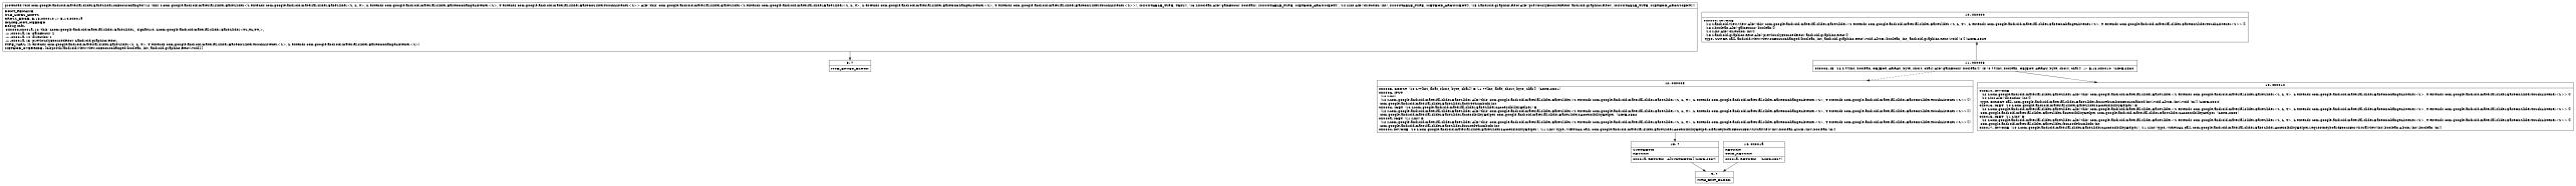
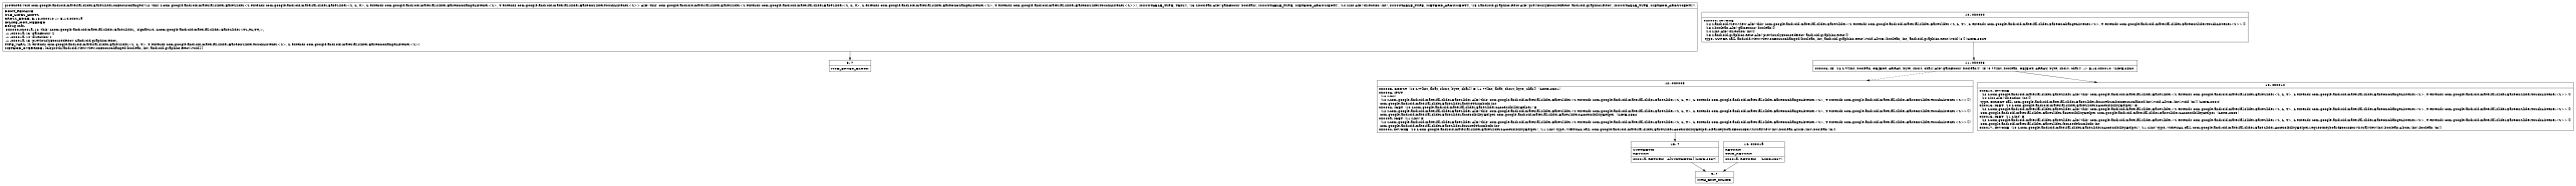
  digraph {
    node [shape=record]
    n1 [label="{8\:\ ?|MTH_ENTER_BLOCK\l}"]
    n2 [label="{10\:\ 0x0000|0x0000: INVOKE  \l  (r2 I:android.view.View A[D('this' com.google.android.material.slider.BaseSlider\<S extends com.google.android.material.slider.BaseSlider\<S, L, T\>, L extends com.google.android.material.slider.BaseOnChangeListener\<S\>, T extends com.google.android.material.slider.BaseOnSliderTouchListener\<S\>\>)])\l  (r3 I:boolean A[D('gainFocus' boolean)])\l  (r4 I:int A[D('direction' int)])\l  (r5 I:android.graphics.Rect A[D('previouslyFocusedRect' android.graphics.Rect)])\l type: SUPER call: android.view.View.onFocusChanged(boolean, int, android.graphics.Rect):void A[MD:(boolean, int, android.graphics.Rect):void (c)] (LINE:2529)\l}"]
    n3 [label="{11\:\ 0x0003|0x0003: IF  (r3 I:??[int, boolean, OBJECT, ARRAY, byte, short, char] A[D('gainFocus' boolean)]) != (0 ??[int, boolean, OBJECT, ARRAY, byte, short, char])  \-\> B:13:0x0010  (LINE:2530)\l}"]
    n4 [label="{12\:\ 0x0005|0x0005: CONST  (r0 I:??[int, float, short, byte, char]) = (\-1 ??[int, float, short, byte, char])  (LINE:2531)\l0x0006: IPUT  \l  (r0 I:int)\l  (r2 I:com.google.android.material.slider.BaseSlider A[D('this' com.google.android.material.slider.BaseSlider\<S extends com.google.android.material.slider.BaseSlider\<S, L, T\>, L extends com.google.android.material.slider.BaseOnChangeListener\<S\>, T extends com.google.android.material.slider.BaseOnSliderTouchListener\<S\>\>)])\l com.google.android.material.slider.BaseSlider.activeThumbIdx int \l0x0008: IGET  (r0 I:com.google.android.material.slider.BaseSlider$AccessibilityHelper) = \l  (r2 I:com.google.android.material.slider.BaseSlider A[D('this' com.google.android.material.slider.BaseSlider\<S extends com.google.android.material.slider.BaseSlider\<S, L, T\>, L extends com.google.android.material.slider.BaseOnChangeListener\<S\>, T extends com.google.android.material.slider.BaseOnSliderTouchListener\<S\>\>)])\l com.google.android.material.slider.BaseSlider.accessibilityHelper com.google.android.material.slider.BaseSlider$AccessibilityHelper  (LINE:2532)\l0x040a: IGET  (r1 I:int) = \l  (r2 I:com.google.android.material.slider.BaseSlider A[D('this' com.google.android.material.slider.BaseSlider\<S extends com.google.android.material.slider.BaseSlider\<S, L, T\>, L extends com.google.android.material.slider.BaseOnChangeListener\<S\>, T extends com.google.android.material.slider.BaseOnSliderTouchListener\<S\>\>)])\l com.google.android.material.slider.BaseSlider.focusedThumbIdx int \l0x000c: INVOKE  (r0 I:com.google.android.material.slider.BaseSlider$AccessibilityHelper), (r1 I:int) type: VIRTUAL call: com.google.android.material.slider.BaseSlider.AccessibilityHelper.clearKeyboardFocusForVirtualView(int):boolean A[MD:(int):boolean (m)]\l}"]
    n5 [label="{13\:\ 0x0010|0x0510: INVOKE  \l  (r2 I:com.google.android.material.slider.BaseSlider A[D('this' com.google.android.material.slider.BaseSlider\<S extends com.google.android.material.slider.BaseSlider\<S, L, T\>, L extends com.google.android.material.slider.BaseOnChangeListener\<S\>, T extends com.google.android.material.slider.BaseOnSliderTouchListener\<S\>\>)])\l  (r4 I:int A[D('direction' int)])\l type: DIRECT call: com.google.android.material.slider.BaseSlider.focusThumbOnFocusGained(int):void A[MD:(int):void (m)] (LINE:2534)\l0x0013: IGET  (r0 I:com.google.android.material.slider.BaseSlider$AccessibilityHelper) = \l  (r2 I:com.google.android.material.slider.BaseSlider A[D('this' com.google.android.material.slider.BaseSlider\<S extends com.google.android.material.slider.BaseSlider\<S, L, T\>, L extends com.google.android.material.slider.BaseOnChangeListener\<S\>, T extends com.google.android.material.slider.BaseOnSliderTouchListener\<S\>\>)])\l com.google.android.material.slider.BaseSlider.accessibilityHelper com.google.android.material.slider.BaseSlider$AccessibilityHelper  (LINE:2535)\l0x0015: IGET  (r1 I:int) = \l  (r2 I:com.google.android.material.slider.BaseSlider A[D('this' com.google.android.material.slider.BaseSlider\<S extends com.google.android.material.slider.BaseSlider\<S, L, T\>, L extends com.google.android.material.slider.BaseOnChangeListener\<S\>, T extends com.google.android.material.slider.BaseOnSliderTouchListener\<S\>\>)])\l com.google.android.material.slider.BaseSlider.focusedThumbIdx int \l0x0017: INVOKE  (r0 I:com.google.android.material.slider.BaseSlider$AccessibilityHelper), (r1 I:int) type: VIRTUAL call: com.google.android.material.slider.BaseSlider.AccessibilityHelper.requestKeyboardFocusForVirtualView(int):boolean A[MD:(int):boolean (m)]\l}"]
    n6 [label="{15\:\ ?|SYNTHETIC\lRETURN\l|0x001a: RETURN   A[SYNTHETIC] (LINE:2537)\l}"]
-   n7 [label="{9\:\ ?|MTH_EXIT_BLOCK\l}"]
+   n7 [label="{9\:\ ?|MTH_EXIT_INLINE\l}"]
    n8 [label="{14\:\ 0x001a|RETURN\lORIG_RETURN\l|0x001a: RETURN    (LINE:2537)\l}"]
    n9 [label="{protected void com.google.android.material.slider.BaseSlider.onFocusChanged((r2 'this' I:com.google.android.material.slider.BaseSlider\<S extends com.google.android.material.slider.BaseSlider\<S, L, T\>, L extends com.google.android.material.slider.BaseOnChangeListener\<S\>, T extends com.google.android.material.slider.BaseOnSliderTouchListener\<S\>\> A[D('this' com.google.android.material.slider.BaseSlider\<S extends com.google.android.material.slider.BaseSlider\<S, L, T\>, L extends com.google.android.material.slider.BaseOnChangeListener\<S\>, T extends com.google.android.material.slider.BaseOnSliderTouchListener\<S\>\>), IMMUTABLE_TYPE, THIS]), (r3 I:boolean A[D('gainFocus' boolean), IMMUTABLE_TYPE, METHOD_ARGUMENT]), (r4 I:int A[D('direction' int), IMMUTABLE_TYPE, METHOD_ARGUMENT]), (r5 I:android.graphics.Rect A[D('previouslyFocusedRect' android.graphics.Rect), IMMUTABLE_TYPE, METHOD_ARGUMENT]))  | DONT_RENAME\lUSE_LINES_HINTS\lCROSS_EDGE: B:13:0x0010 \-\> B:14:0x001a\lINLINE_NOT_NEEDED\lDebug Info:\l  0x0000\-0x001a: r2 'this' Lcom\/google\/android\/material\/slider\/BaseSlider;, signature: Lcom\/google\/android\/material\/slider\/BaseSlider\<TS;TL;TT;\>;\l  \-1 \-0x001a: r3 'gainFocus' Z\l  \-1 \-0x001a: r4 'direction' I\l  \-1 \-0x001a: r5 'previouslyFocusedRect' Landroid\/graphics\/Rect;\lTYPE_VARS: [S extends com.google.android.material.slider.BaseSlider\<S, L, T\>, T extends com.google.android.material.slider.BaseOnSliderTouchListener\<S\>, L extends com.google.android.material.slider.BaseOnChangeListener\<S\>]\lMETHOD_OVERRIDE: [ClspMth\{android.view.View.onFocusChanged(boolean, int, android.graphics.Rect):void\}]\l}"]
-   n3 -> n2
+   n2 -> n3
    n3 -> n4 [style=dashed]
    n3 -> n5
    n4 -> n6
    n6 -> n7
    n8 -> n7
    n9 -> n1
  }
